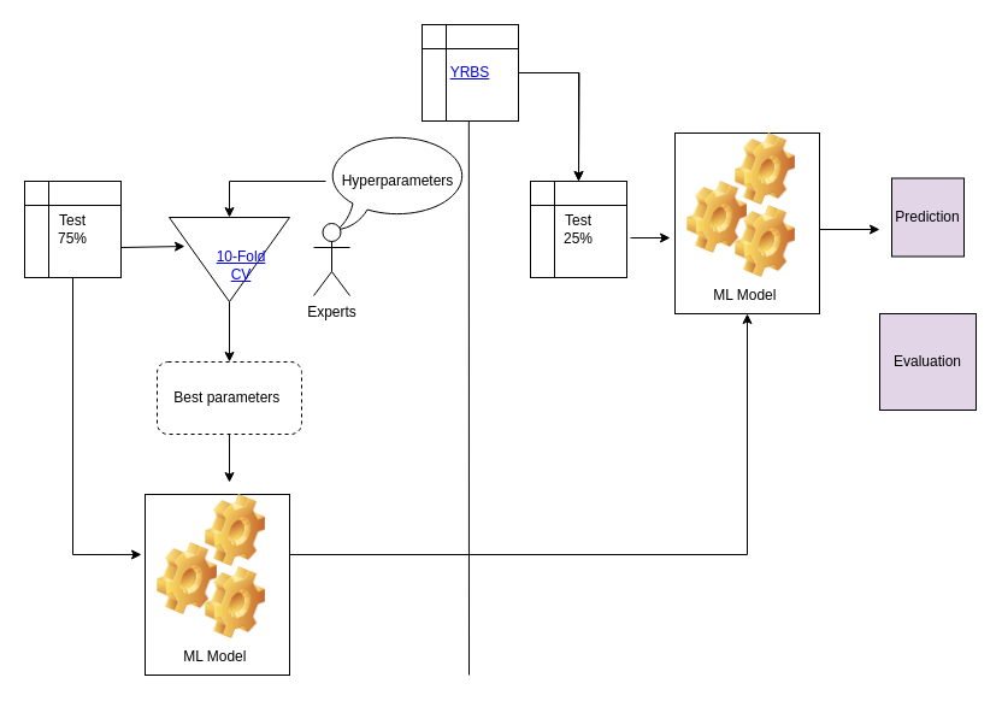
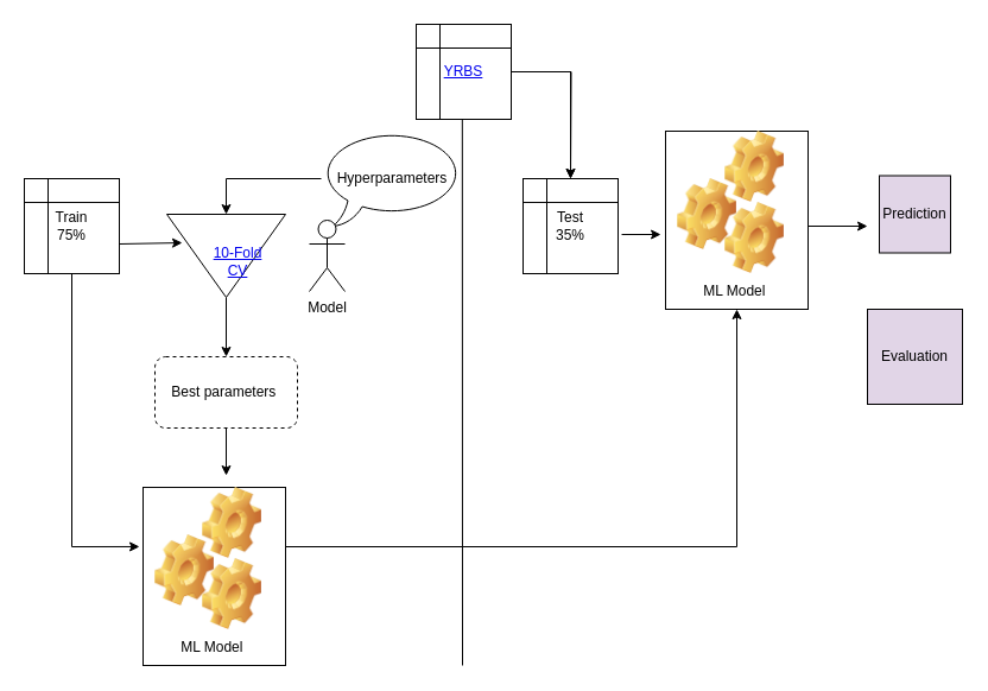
  <mxCell id="0" />
  <mxCell id="1" parent="0" />
  <mxCell id="2" style="edgeStyle=orthogonalEdgeStyle;rounded=0;orthogonalLoop=1;jettySize=auto;html=1;" parent="1" source="4" target="7" edge="1"><mxGeometry relative="1" as="geometry" /></mxCell>
  <mxCell id="3" style="edgeStyle=orthogonalEdgeStyle;rounded=0;orthogonalLoop=1;jettySize=auto;html=1;" parent="1" source="4" edge="1"><mxGeometry relative="1" as="geometry"><mxPoint x="480" y="150" as="targetPoint" /></mxGeometry></mxCell>
  <mxCell id="4" value="&lt;a href=&quot;(./nodes/yrbs.rmd)&quot;&gt;YRBS&lt;/a&gt;" style="shape=internalStorage;whiteSpace=wrap;html=1;backgroundOutline=1;" parent="1" vertex="1"><mxGeometry x="350" y="20" width="80" height="80" as="geometry" /></mxCell>
  <mxCell id="5" value="" style="endArrow=none;html=1;rounded=0;" parent="1" edge="1"><mxGeometry width="50" height="50" relative="1" as="geometry"><mxPoint x="389" y="560" as="sourcePoint" /><mxPoint x="388.82" y="100" as="targetPoint" /></mxGeometry></mxCell>
- <mxCell id="6" value="Test&lt;br&gt;75%" style="shape=internalStorage;whiteSpace=wrap;html=1;backgroundOutline=1;" parent="1" vertex="1"><mxGeometry x="20" y="150" width="80" height="80" as="geometry" /></mxCell>
- <mxCell id="7" value="Test&lt;br&gt;25%" style="shape=internalStorage;whiteSpace=wrap;html=1;backgroundOutline=1;" parent="1" vertex="1"><mxGeometry x="440" y="150" width="80" height="80" as="geometry" /></mxCell>
+ <mxCell id="6" value="Train&lt;br&gt;75%" style="shape=internalStorage;whiteSpace=wrap;html=1;backgroundOutline=1;" parent="1" vertex="1"><mxGeometry x="20" y="150" width="80" height="80" as="geometry" /></mxCell>
+ <mxCell id="7" value="Test&lt;br&gt;35%" style="shape=internalStorage;whiteSpace=wrap;html=1;backgroundOutline=1;" parent="1" vertex="1"><mxGeometry x="440" y="150" width="80" height="80" as="geometry" /></mxCell>
  <mxCell id="8" style="edgeStyle=orthogonalEdgeStyle;rounded=0;orthogonalLoop=1;jettySize=auto;html=1;entryX=0.5;entryY=1;entryDx=0;entryDy=0;entryPerimeter=0;" parent="1" source="9" target="11" edge="1"><mxGeometry relative="1" as="geometry" /></mxCell>
  <mxCell id="9" value="Hyperparameters" style="whiteSpace=wrap;html=1;shape=mxgraph.basic.oval_callout" parent="1" vertex="1"><mxGeometry x="270" y="110" width="120" height="80" as="geometry" /></mxCell>
  <mxCell id="10" style="edgeStyle=orthogonalEdgeStyle;rounded=0;orthogonalLoop=1;jettySize=auto;html=1;entryX=0.5;entryY=0;entryDx=0;entryDy=0;" parent="1" source="11" target="13" edge="1"><mxGeometry relative="1" as="geometry" /></mxCell>
  <mxCell id="11" value="" style="verticalLabelPosition=bottom;verticalAlign=top;html=1;shape=mxgraph.basic.acute_triangle;dx=0.5;rotation=-180;" parent="1" vertex="1"><mxGeometry x="140" y="180" width="100" height="70" as="geometry" /></mxCell>
  <mxCell id="12" value="&lt;a href=&quot;https://github.com/ccani007/toy-flowchart/blob/main/functions/10-fold-CV.html&quot;&gt;10-Fold&lt;br&gt;CV&lt;/a&gt;" style="text;html=1;strokeColor=none;fillColor=none;align=center;verticalAlign=middle;whiteSpace=wrap;rounded=0;" parent="1" vertex="1"><mxGeometry x="170" y="205" width="60" height="30" as="geometry" /></mxCell>
  <mxCell id="13" value="Best parameters&amp;nbsp;" style="rounded=1;whiteSpace=wrap;html=1;dashed=1;" parent="1" vertex="1"><mxGeometry x="130" y="300" width="120" height="60" as="geometry" /></mxCell>
  <mxCell id="14" style="edgeStyle=orthogonalEdgeStyle;rounded=0;orthogonalLoop=1;jettySize=auto;html=1;entryX=0.5;entryY=1;entryDx=0;entryDy=0;" parent="1" source="15" target="26" edge="1"><mxGeometry relative="1" as="geometry"><Array as="points"><mxPoint x="620" y="460" /></Array></mxGeometry></mxCell>
  <mxCell id="15" value="" style="rounded=0;whiteSpace=wrap;html=1;" parent="1" vertex="1"><mxGeometry x="120" y="410" width="120" height="150" as="geometry" /></mxCell>
  <mxCell id="16" value="" style="shape=image;html=1;verticalLabelPosition=bottom;verticalAlign=top;imageAspect=0;image=img/clipart/Gear_128x128.png" parent="1" vertex="1"><mxGeometry x="170" y="410" width="50" height="60" as="geometry" /></mxCell>
  <mxCell id="17" value="" style="shape=image;html=1;verticalLabelPosition=bottom;verticalAlign=top;imageAspect=0;image=img/clipart/Gear_128x128.png" parent="1" vertex="1"><mxGeometry x="130" y="450" width="50" height="60" as="geometry" /></mxCell>
  <mxCell id="18" value="" style="shape=image;html=1;verticalLabelPosition=bottom;verticalAlign=top;imageAspect=0;image=img/clipart/Gear_128x128.png" parent="1" vertex="1"><mxGeometry x="170" y="470" width="50" height="60" as="geometry" /></mxCell>
  <mxCell id="19" value="ML Model&amp;nbsp;" style="text;html=1;strokeColor=none;fillColor=none;align=center;verticalAlign=middle;whiteSpace=wrap;rounded=0;" parent="1" vertex="1"><mxGeometry x="150" y="530" width="60" height="30" as="geometry" /></mxCell>
  <mxCell id="20" value="" style="endArrow=classic;html=1;rounded=0;exitX=0.5;exitY=1;exitDx=0;exitDy=0;entryX=-0.025;entryY=0.333;entryDx=0;entryDy=0;entryPerimeter=0;" parent="1" source="6" target="15" edge="1"><mxGeometry width="50" height="50" relative="1" as="geometry"><mxPoint x="30" y="300" as="sourcePoint" /><mxPoint x="40" y="640" as="targetPoint" /><Array as="points"><mxPoint x="60" y="460" /></Array></mxGeometry></mxCell>
  <mxCell id="21" value="" style="endArrow=classic;html=1;rounded=0;exitX=0.5;exitY=1;exitDx=0;exitDy=0;" parent="1" source="13" edge="1"><mxGeometry width="50" height="50" relative="1" as="geometry"><mxPoint x="165" y="400" as="sourcePoint" /><mxPoint x="190" y="400" as="targetPoint" /></mxGeometry></mxCell>
  <mxCell id="22" value="" style="rounded=0;whiteSpace=wrap;html=1;" parent="1" vertex="1"><mxGeometry x="560" y="110" width="120" height="150" as="geometry" /></mxCell>
  <mxCell id="23" value="" style="shape=image;html=1;verticalLabelPosition=bottom;verticalAlign=top;imageAspect=0;image=img/clipart/Gear_128x128.png" parent="1" vertex="1"><mxGeometry x="610" y="110" width="50" height="60" as="geometry" /></mxCell>
  <mxCell id="24" value="" style="shape=image;html=1;verticalLabelPosition=bottom;verticalAlign=top;imageAspect=0;image=img/clipart/Gear_128x128.png" parent="1" vertex="1"><mxGeometry x="570" y="150" width="50" height="60" as="geometry" /></mxCell>
  <mxCell id="25" value="" style="shape=image;html=1;verticalLabelPosition=bottom;verticalAlign=top;imageAspect=0;image=img/clipart/Gear_128x128.png" parent="1" vertex="1"><mxGeometry x="610" y="170" width="50" height="60" as="geometry" /></mxCell>
  <mxCell id="26" value="ML Model&amp;nbsp;" style="text;html=1;strokeColor=none;fillColor=none;align=center;verticalAlign=middle;whiteSpace=wrap;rounded=0;" parent="1" vertex="1"><mxGeometry x="590" y="230" width="60" height="30" as="geometry" /></mxCell>
  <mxCell id="27" value="" style="endArrow=classic;html=1;rounded=0;exitX=1.038;exitY=0.588;exitDx=0;exitDy=0;exitPerimeter=0;entryX=-0.033;entryY=0.58;entryDx=0;entryDy=0;entryPerimeter=0;" parent="1" source="7" target="22" edge="1"><mxGeometry width="50" height="50" relative="1" as="geometry"><mxPoint x="490" y="280" as="sourcePoint" /><mxPoint x="540" y="230" as="targetPoint" /></mxGeometry></mxCell>
  <mxCell id="28" value="" style="endArrow=classic;html=1;rounded=0;" parent="1" edge="1"><mxGeometry width="50" height="50" relative="1" as="geometry"><mxPoint x="680" y="190" as="sourcePoint" /><mxPoint x="730" y="190" as="targetPoint" /></mxGeometry></mxCell>
  <mxCell id="29" value="Prediction" style="rounded=0;whiteSpace=wrap;html=1;rotation=0;fillColor=#e1d5e7;" parent="1" vertex="1"><mxGeometry x="740" y="147.5" width="60" height="65" as="geometry" /></mxCell>
  <mxCell id="30" value="Evaluation" style="whiteSpace=wrap;html=1;aspect=fixed;fillColor=#e1d5e7;" parent="1" vertex="1"><mxGeometry x="730" y="260" width="80" height="80" as="geometry" /></mxCell>
  <mxCell id="31" value="" style="endArrow=classic;html=1;rounded=0;entryX=0.87;entryY=0.657;entryDx=0;entryDy=0;entryPerimeter=0;" parent="1" target="11" edge="1"><mxGeometry width="50" height="50" relative="1" as="geometry"><mxPoint x="100" y="205" as="sourcePoint" /><mxPoint x="150" y="155" as="targetPoint" /></mxGeometry></mxCell>
- <mxCell id="32" value="Experts" style="shape=umlActor;verticalLabelPosition=bottom;verticalAlign=top;html=1;outlineConnect=0;" parent="1" vertex="1"><mxGeometry x="260" y="185" width="30" height="60" as="geometry" /></mxCell>
+ <mxCell id="32" value="Model" style="shape=umlActor;verticalLabelPosition=bottom;verticalAlign=top;html=1;outlineConnect=0;" parent="1" vertex="1"><mxGeometry x="260" y="185" width="30" height="60" as="geometry" /></mxCell>
